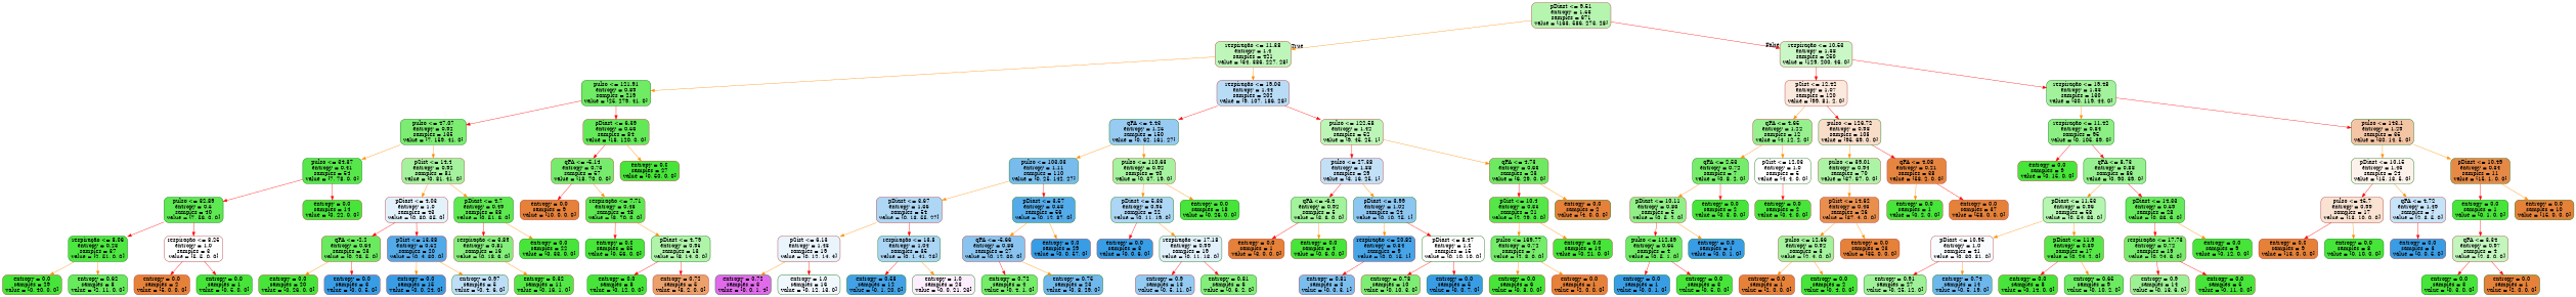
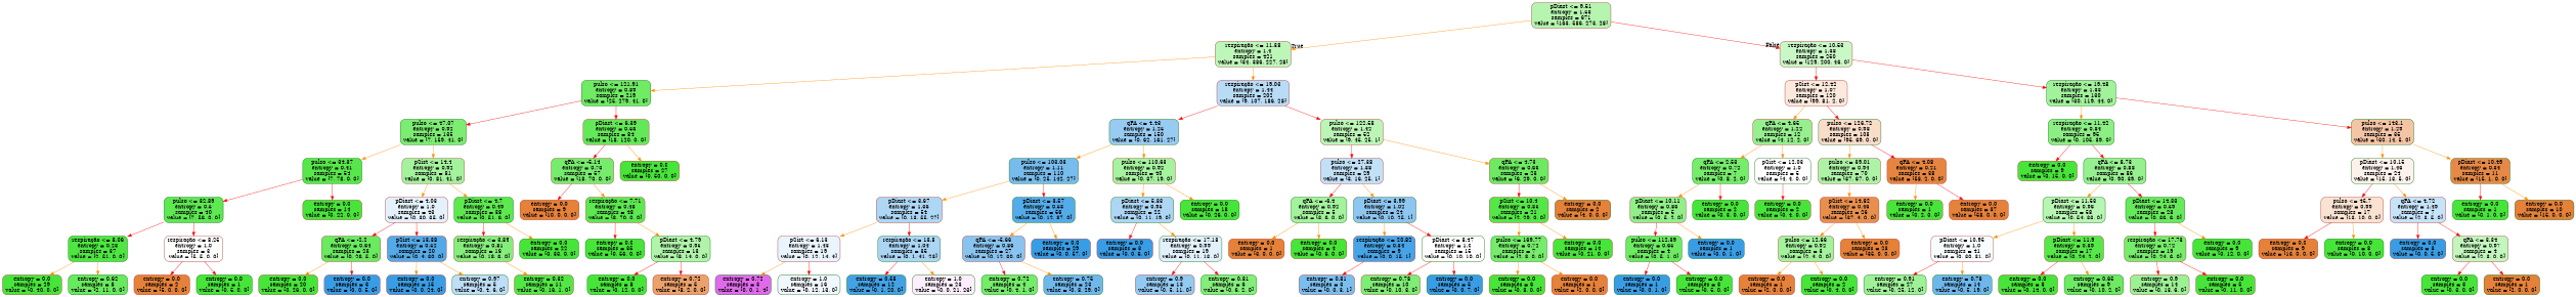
  digraph {
    fontname="DejaVu Serif"
    node [color=brown fillcolor="#47e539" fontname="DejaVu Serif" shape=box style="filled, rounded"]
    edge [color=darkorange fontname="DejaVu Serif"]
    n1 [fillcolor="#b5f5af" label="pDiast <= 9.51\nentropy = 1.53\nsamples = 671\nvalue = [163, 586, 273, 28]"]
    n2 [fillcolor="#bef6b9" label="respiração <= 11.38\nentropy = 1.4\nsamples = 421\nvalue = [34, 386, 227, 28]"]
    n3 [fillcolor="#caf7c6" label="respiração <= 10.53\nentropy = 1.38\nsamples = 250\nvalue = [129, 200, 46, 0]"]
    n4 [color=darkgreen fillcolor="#6feb64" label="pulso <= 121.91\nentropy = 0.89\nsamples = 219\nvalue = [25, 279, 41, 0]"]
    n5 [fillcolor="#b9dcf6" label="respiração <= 19.03\nentropy = 1.44\nsamples = 202\nvalue = [9, 107, 186, 28]"]
    n6 [fillcolor="#fae9dc" label="pSist <= 12.42\nentropy = 1.07\nsamples = 120\nvalue = [99, 81, 2, 0]"]
    n7 [color=darkgreen fillcolor="#a2f29b" label="respiração <= 19.48\nentropy = 1.33\nsamples = 130\nvalue = [30, 119, 44, 0]"]
    n8 [color=darkgreen fillcolor="#7ced72" label="pulso <= 47.07\nentropy = 0.92\nsamples = 135\nvalue = [7, 159, 41, 0]"]
    n9 [fillcolor="#63e957" label="pDiast <= 6.39\nentropy = 0.56\nsamples = 84\nvalue = [18, 120, 0, 0]"]
    n10 [color=darkgreen fillcolor="#97cbf1" label="qPA <= 4.43\nentropy = 1.25\nsamples = 150\nvalue = [0, 62, 161, 27]"]
    n11 [fillcolor="#bcf6b7" label="pulso <= 122.58\nentropy = 1.42\nsamples = 52\nvalue = [9, 45, 25, 1]"]
    n12 [color=darkgreen fillcolor="#58e74b" label="pulso <= 34.37\nentropy = 0.41\nsamples = 54\nvalue = [7, 78, 0, 0]"]
    n13 [fillcolor="#a4f29d" label="pSist <= 14.4\nentropy = 0.92\nsamples = 81\nvalue = [0, 81, 41, 0]"]
    n14 [fillcolor="#76ec6c" label="qPA <= -5.14\nentropy = 0.73\nsamples = 57\nvalue = [18, 70, 0, 0]"]
    n15 [label="entropy = 0.0\nsamples = 27\nvalue = [0, 50, 0, 0]"]
    n16 [color=darkgreen fillcolor="#5ee852" label="pulso <= 32.89\nentropy = 0.5\nsamples = 40\nvalue = [7, 56, 0, 0]"]
    n17 [label="entropy = 0.0\nsamples = 14\nvalue = [0, 22, 0, 0]"]
    n18 [fillcolor="#e3f1fb" label="pDiast <= 4.03\nentropy = 1.0\nsamples = 43\nvalue = [0, 30, 35, 0]"]
    n19 [color=darkgreen fillcolor="#5de850" label="pDiast <= 4.7\nentropy = 0.49\nsamples = 38\nvalue = [0, 51, 6, 0]"]
    n20 [color=darkgreen fillcolor="#4ee641" label="respiração <= 8.06\nentropy = 0.23\nsamples = 37\nvalue = [2, 51, 0, 0]"]
    n21 [fillcolor="#ffffff" label="respiração <= 8.25\nentropy = 1.0\nsamples = 3\nvalue = [5, 5, 0, 0]"]
    n22 [label="entropy = 0.0\nsamples = 29\nvalue = [0, 40, 0, 0]"]
    n23 [color=darkgreen fillcolor="#68ea5d" label="entropy = 0.62\nsamples = 8\nvalue = [2, 11, 0, 0]"]
    n24 [fillcolor="#e58139" label="entropy = 0.0\nsamples = 2\nvalue = [5, 0, 0, 0]"]
    n25 [color=darkgreen label="entropy = 0.0\nsamples = 1\nvalue = [0, 5, 0, 0]"]
    n26 [fillcolor="#6aea5f" label="qPA <= -2.2\nentropy = 0.64\nsamples = 23\nvalue = [0, 26, 5, 0]"]
    n27 [fillcolor="#53aae8" label="pSist <= 13.38\nentropy = 0.52\nsamples = 20\nvalue = [0, 4, 30, 0]"]
    n28 [fillcolor="#84ee7b" label="respiração <= 3.89\nentropy = 0.81\nsamples = 16\nvalue = [0, 18, 6, 0]"]
    n29 [color=darkgreen label="entropy = 0.0\nsamples = 22\nvalue = [0, 33, 0, 0]"]
    n30 [label="entropy = 0.0\nsamples = 20\nvalue = [0, 26, 0, 0]"]
    n31 [fillcolor="#399de5" label="entropy = 0.0\nsamples = 3\nvalue = [0, 0, 5, 0]"]
    n32 [fillcolor="#399de5" label="entropy = 0.0\nsamples = 15\nvalue = [0, 0, 24, 0]"]
    n33 [color=darkgreen fillcolor="#bddef6" label="entropy = 0.97\nsamples = 5\nvalue = [0, 4, 6, 0]"]
    n34 [fillcolor="#52e745" label="entropy = 0.32\nsamples = 11\nvalue = [0, 16, 1, 0]"]
    n35 [fillcolor="#e58139" label="entropy = 0.0\nsamples = 9\nvalue = [10, 0, 0, 0]"]
    n36 [fillcolor="#5ce850" label="respiração <= 7.71\nentropy = 0.48\nsamples = 48\nvalue = [8, 70, 0, 0]"]
    n37 [color=darkgreen label="entropy = 0.0\nsamples = 35\nvalue = [0, 56, 0, 0]"]
    n38 [color=darkgreen fillcolor="#b0f4aa" label="pDiast <= 4.79\nentropy = 0.95\nsamples = 13\nvalue = [8, 14, 0, 0]"]
    n39 [color=darkgreen label="entropy = 0.0\nsamples = 8\nvalue = [0, 12, 0, 0]"]
    n40 [fillcolor="#eca06a" label="entropy = 0.72\nsamples = 5\nvalue = [8, 2, 0, 0]"]
    n41 [color=darkgreen fillcolor="#77bced" label="pulso <= 103.03\nentropy = 1.11\nsamples = 110\nvalue = [0, 25, 142, 27]"]
    n42 [fillcolor="#a5f29f" label="pulso <= 110.63\nentropy = 0.92\nsamples = 40\nvalue = [0, 37, 19, 0]"]
    n43 [fillcolor="#c2e1f7" label="pulso <= 27.38\nentropy = 1.38\nsamples = 29\nvalue = [3, 16, 25, 1]"]
    n44 [fillcolor="#6dea62" label="qPA <= 4.73\nentropy = 0.66\nsamples = 23\nvalue = [6, 29, 0, 0]"]
    n45 [fillcolor="#add7f4" label="pDiast <= 3.67\nentropy = 1.36\nsamples = 54\nvalue = [0, 13, 55, 27]"]
    n46 [color=darkgreen fillcolor="#54abe9" label="pDiast <= 3.57\nentropy = 0.53\nsamples = 56\nvalue = [0, 12, 87, 0]"]
    n47 [color=darkgreen fillcolor="#acd6f4" label="pDiast <= 5.33\nentropy = 0.95\nsamples = 22\nvalue = [0, 11, 19, 0]"]
    n48 [color=darkgreen label="entropy = 0.0\nsamples = 18\nvalue = [0, 26, 0, 0]"]
    n49 [fillcolor="#e9f4fc" label="pSist <= 6.13\nentropy = 1.43\nsamples = 19\nvalue = [0, 12, 14, 4]"]
    n50 [color=darkgreen fillcolor="#aad5f4" label="respiração <= 13.8\nentropy = 1.04\nsamples = 35\nvalue = [0, 1, 41, 23]"]
    n51 [fillcolor="#88c4ef" label="qPA <= -5.66\nentropy = 0.86\nsamples = 27\nvalue = [0, 12, 30, 0]"]
    n52 [fillcolor="#399de5" label="entropy = 0.0\nsamples = 29\nvalue = [0, 0, 57, 0]"]
    n53 [color=darkgreen fillcolor="#e16aec" label="entropy = 0.72\nsamples = 3\nvalue = [0, 0, 1, 4]"]
    n54 [color=darkgreen fillcolor="#f0f7fd" label="entropy = 1.0\nsamples = 16\nvalue = [0, 12, 13, 0]"]
    n55 [color=darkgreen fillcolor="#43a2e6" label="entropy = 0.58\nsamples = 12\nvalue = [0, 1, 20, 0]"]
    n56 [color=darkgreen fillcolor="#fceefd" label="entropy = 1.0\nsamples = 23\nvalue = [0, 0, 21, 23]"]
    n57 [color=darkgreen fillcolor="#75ec6a" label="entropy = 0.72\nsamples = 4\nvalue = [0, 4, 1, 0]"]
    n58 [color=darkgreen fillcolor="#70b8ec" label="entropy = 0.75\nsamples = 23\nvalue = [0, 8, 29, 0]"]
    n59 [fillcolor="#399de5" label="entropy = 0.0\nsamples = 3\nvalue = [0, 0, 6, 0]"]
    n60 [color=darkgreen fillcolor="#e1f0fb" label="respiração <= 17.18\nentropy = 0.99\nsamples = 19\nvalue = [0, 11, 13, 0]"]
    n61 [fillcolor="#93caf1" label="entropy = 0.9\nsamples = 13\nvalue = [0, 5, 11, 0]"]
    n62 [color=darkgreen fillcolor="#84ee7b" label="entropy = 0.81\nsamples = 6\nvalue = [0, 6, 2, 0]"]
    n63 [color=darkgreen fillcolor="#a3f29c" label="qPA <= -6.4\nentropy = 0.92\nsamples = 5\nvalue = [3, 6, 0, 0]"]
    n64 [color=darkgreen fillcolor="#8dc6f0" label="pDiast <= 3.99\nentropy = 1.02\nsamples = 24\nvalue = [0, 10, 25, 1]"]
    n65 [fillcolor="#54e747" label="pSist <= 10.4\nentropy = 0.35\nsamples = 21\nvalue = [2, 29, 0, 0]"]
    n66 [color=darkgreen fillcolor="#e58139" label="entropy = 0.0\nsamples = 2\nvalue = [4, 0, 0, 0]"]
    n67 [fillcolor="#e58139" label="entropy = 0.0\nsamples = 1\nvalue = [3, 0, 0, 0]"]
    n68 [label="entropy = 0.0\nsamples = 4\nvalue = [0, 6, 0, 0]"]
    n69 [fillcolor="#46a4e7" label="respiração <= 20.82\nentropy = 0.34\nsamples = 9\nvalue = [0, 0, 15, 1]"]
    n70 [color=darkgreen fillcolor="#ffffff" label="pDiast <= 8.47\nentropy = 1.0\nsamples = 15\nvalue = [0, 10, 10, 0]"]
    n71 [fillcolor="#7bbeee" label="entropy = 0.81\nsamples = 3\nvalue = [0, 0, 3, 1]"]
    n72 [fillcolor="#7eed74" label="entropy = 0.78\nsamples = 10\nvalue = [0, 10, 3, 0]"]
    n73 [color=darkgreen fillcolor="#399de5" label="entropy = 0.0\nsamples = 5\nvalue = [0, 0, 7, 0]"]
    n74 [color=darkgreen fillcolor="#75ec6a" label="pulso <= 169.77\nentropy = 0.72\nsamples = 7\nvalue = [2, 8, 0, 0]"]
    n75 [label="entropy = 0.0\nsamples = 14\nvalue = [0, 21, 0, 0]"]
    n76 [label="entropy = 0.0\nsamples = 6\nvalue = [0, 8, 0, 0]"]
    n77 [fillcolor="#e58139" label="entropy = 0.0\nsamples = 1\nvalue = [2, 0, 0, 0]"]
    n78 [fillcolor="#96f08e" label="qPA <= 4.65\nentropy = 1.22\nsamples = 12\nvalue = [4, 12, 2, 0]"]
    n79 [color=darkgreen fillcolor="#f8ddc9" label="pulso <= 126.72\nentropy = 0.98\nsamples = 108\nvalue = [95, 69, 0, 0]"]
    n80 [color=darkgreen fillcolor="#8bef83" label="respiração <= 11.42\nentropy = 0.84\nsamples = 95\nvalue = [0, 105, 39, 0]"]
    n81 [color=darkgreen fillcolor="#f3c5a4" label="pulso <= 143.1\nentropy = 1.29\nsamples = 35\nvalue = [30, 14, 5, 0]"]
    n82 [color=darkgreen fillcolor="#75ec6a" label="qPA <= 2.53\nentropy = 0.72\nsamples = 7\nvalue = [0, 8, 2, 0]"]
    n83 [color=darkgreen fillcolor="#ffffff" label="pSist <= 12.03\nentropy = 1.0\nsamples = 5\nvalue = [4, 4, 0, 0]"]
    n84 [fillcolor="#adf3a6" label="pulso <= 39.01\nentropy = 0.94\nsamples = 70\nvalue = [37, 67, 0, 0]"]
    n85 [fillcolor="#e68540" label="qPA <= 4.08\nentropy = 0.21\nsamples = 38\nvalue = [58, 2, 0, 0]"]
    n86 [fillcolor="#91ef88" label="pDiast <= 10.11\nentropy = 0.86\nsamples = 5\nvalue = [0, 5, 2, 0]"]
    n87 [color=darkgreen label="entropy = 0.0\nsamples = 2\nvalue = [0, 3, 0, 0]"]
    n88 [label="entropy = 0.0\nsamples = 2\nvalue = [0, 4, 0, 0]"]
    n89 [color=darkgreen fillcolor="#6cea61" label="pulso <= 112.39\nentropy = 0.65\nsamples = 4\nvalue = [0, 5, 1, 0]"]
    n90 [color=darkgreen fillcolor="#399de5" label="entropy = 0.0\nsamples = 1\nvalue = [0, 0, 1, 0]"]
    n91 [color=darkgreen fillcolor="#399de5" label="entropy = 0.0\nsamples = 1\nvalue = [0, 0, 1, 0]"]
    n92 [color=darkgreen label="entropy = 0.0\nsamples = 3\nvalue = [0, 5, 0, 0]"]
    n93 [fillcolor="#e88f4e" label="pSist <= 14.62\nentropy = 0.46\nsamples = 26\nvalue = [37, 4, 0, 0]"]
    n94 [label="entropy = 0.0\nsamples = 1\nvalue = [0, 2, 0, 0]"]
    n95 [fillcolor="#e58139" label="entropy = 0.0\nsamples = 37\nvalue = [58, 0, 0, 0]"]
    n96 [fillcolor="#a3f29c" label="pulso <= 12.66\nentropy = 0.92\nsamples = 3\nvalue = [2, 4, 0, 0]"]
    n97 [fillcolor="#e58139" label="entropy = 0.0\nsamples = 23\nvalue = [35, 0, 0, 0]"]
    n98 [fillcolor="#e58139" label="entropy = 0.0\nsamples = 1\nvalue = [2, 0, 0, 0]"]
    n99 [color=darkgreen label="entropy = 0.0\nsamples = 2\nvalue = [0, 4, 0, 0]"]
    n100 [label="entropy = 0.0\nsamples = 9\nvalue = [0, 15, 0, 0]"]
    n101 [color=darkgreen fillcolor="#97f08f" label="qPA <= 8.73\nentropy = 0.88\nsamples = 86\nvalue = [0, 90, 39, 0]"]
    n102 [color=darkgreen fillcolor="#fcf2eb" label="pDiast <= 10.15\nentropy = 1.46\nsamples = 24\nvalue = [15, 13, 5, 0]"]
    n103 [color=darkgreen fillcolor="#e78946" label="pDiast <= 10.49\nentropy = 0.34\nsamples = 11\nvalue = [15, 1, 0, 0]"]
    n104 [color=darkgreen fillcolor="#b7f5b2" label="pDiast <= 11.53\nentropy = 0.96\nsamples = 58\nvalue = [0, 54, 33, 0]"]
    n105 [color=darkgreen fillcolor="#66e95a" label="pDiast <= 14.33\nentropy = 0.59\nsamples = 28\nvalue = [0, 36, 6, 0]"]
    n106 [fillcolor="#f9fcfe" label="pDiast <= 10.95\nentropy = 1.0\nsamples = 41\nvalue = [0, 30, 31, 0]"]
    n107 [fillcolor="#56e749" label="pDiast <= 11.9\nentropy = 0.39\nsamples = 17\nvalue = [0, 24, 2, 0]"]
    n108 [fillcolor="#75ec6a" label="respiração <= 17.73\nentropy = 0.72\nsamples = 19\nvalue = [0, 24, 6, 0]"]
    n109 [color=darkgreen label="entropy = 0.0\nsamples = 9\nvalue = [0, 12, 0, 0]"]
    n110 [color=darkgreen fillcolor="#9ff198" label="entropy = 0.91\nsamples = 27\nvalue = [0, 25, 12, 0]"]
-   n111 [color=darkgreen fillcolor="#6db7ec" label="entropy = 0.74\nsamples = 14\nvalue = [0, 5, 19, 0]"]
+   n111 [color=darkgreen fillcolor="#6db7ec" label="entropy = 0.78\nsamples = 14\nvalue = [0, 5, 19, 0]"]
    n112 [label="entropy = 0.0\nsamples = 8\nvalue = [0, 14, 0, 0]"]
    n113 [color=darkgreen fillcolor="#6cea61" label="entropy = 0.65\nsamples = 9\nvalue = [0, 10, 2, 0]"]
    n114 [fillcolor="#9cf194" label="entropy = 0.9\nsamples = 14\nvalue = [0, 13, 6, 0]"]
    n115 [label="entropy = 0.0\nsamples = 5\nvalue = [0, 11, 0, 0]"]
    n116 [fillcolor="#c6e3f8" label="qPA <= 4.72\nentropy = 1.49\nsamples = 7\nvalue = [2, 3, 5, 0]"]
    n117 [fillcolor="#f9e2d1" label="pulso <= 45.7\nentropy = 0.99\nsamples = 17\nvalue = [13, 10, 0, 0]"]
    n118 [color=darkgreen label="entropy = 0.0\nsamples = 1\nvalue = [0, 1, 0, 0]"]
    n119 [color=darkgreen fillcolor="#e58139" label="entropy = 0.0\nsamples = 10\nvalue = [15, 0, 0, 0]"]
    n120 [fillcolor="#c2f6bd" label="qPA <= 3.34\nentropy = 0.97\nsamples = 4\nvalue = [2, 3, 0, 0]"]
    n121 [fillcolor="#399de5" label="entropy = 0.0\nsamples = 3\nvalue = [0, 0, 5, 0]"]
    n122 [fillcolor="#e58139" label="entropy = 0.0\nsamples = 9\nvalue = [13, 0, 0, 0]"]
    n123 [color=darkgreen label="entropy = 0.0\nsamples = 8\nvalue = [0, 10, 0, 0]"]
    n124 [color=darkgreen label="entropy = 0.0\nsamples = 3\nvalue = [0, 3, 0, 0]"]
    n125 [color=darkgreen fillcolor="#e58139" label="entropy = 0.0\nsamples = 1\nvalue = [2, 0, 0, 0]"]
    n1 -> n2 [headlabel=True labelangle=45 labeldistance=2.5]
    n1 -> n3 [color=red headlabel=False labelangle=-45 labeldistance=2.5]
    n2 -> n4
    n2 -> n5
    n3 -> n6 [color=red]
    n3 -> n7 [color=red]
    n4 -> n8 [color=red]
    n4 -> n9 [color=red]
    n5 -> n10 [color=red]
    n5 -> n11 [color=red]
    n6 -> n78
    n6 -> n79 [color=red]
    n7 -> n80
    n7 -> n81 [color=red]
    n8 -> n12
    n8 -> n13
    n9 -> n14 [color=red]
    n9 -> n15
    n10 -> n41
    n10 -> n42
    n11 -> n43 [color=red]
    n11 -> n44
    n12 -> n16 [color=red]
    n12 -> n17 [color=red]
    n13 -> n18
    n13 -> n19
    n14 -> n35 [color=red]
    n14 -> n36
    n16 -> n20 [color=red]
    n16 -> n21 [color=red]
    n18 -> n26 [color=red]
    n18 -> n27 [color=red]
    n19 -> n28 [color=red]
    n19 -> n29
    n20 -> n22
    n20 -> n23
    n21 -> n24 [color=red]
    n21 -> n25 [color=red]
    n26 -> n30
    n26 -> n31 [color=red]
    n27 -> n32
    n27 -> n33
    n28 -> n34
    n36 -> n37 [color=red]
    n36 -> n38
    n38 -> n39 [color=red]
    n38 -> n40 [color=red]
    n41 -> n45
    n41 -> n46 [color=red]
    n42 -> n47
    n42 -> n48
    n43 -> n63 [color=red]
    n43 -> n64
    n44 -> n65 [color=red]
    n44 -> n66
    n45 -> n49
    n45 -> n50 [color=red]
    n46 -> n51
    n46 -> n52
    n47 -> n59 [color=red]
    n47 -> n60
    n49 -> n53
    n49 -> n54 [color=red]
    n50 -> n55 [color=red]
    n50 -> n56
    n51 -> n57 [color=red]
    n51 -> n58
    n60 -> n61 [color=red]
    n60 -> n62 [color=red]
-   n63 -> n67 [color=red]
+   n63 -> n67
    n63 -> n68
    n64 -> n69
    n64 -> n70 [color=red]
    n65 -> n74
    n65 -> n75
    n69 -> n71 [color=red]
    n70 -> n72 [color=red]
    n70 -> n73 [color=red]
    n74 -> n76
    n74 -> n77
    n78 -> n82
    n78 -> n83
    n79 -> n84
    n79 -> n85 [color=red]
    n80 -> n100 [color=red]
    n80 -> n101 [color=red]
    n81 -> n102
    n81 -> n103
    n82 -> n86
    n82 -> n87 [color=red]
    n83 -> n88 [color=red]
    n84 -> n93
    n85 -> n94
    n85 -> n95 [color=red]
    n86 -> n89 [color=red]
    n86 -> n90
    n89 -> n91 [color=red]
    n89 -> n92 [color=red]
    n93 -> n96
    n93 -> n97
    n96 -> n98
    n96 -> n99
    n101 -> n104
    n101 -> n105 [color=red]
    n102 -> n116
    n102 -> n117 [color=red]
    n103 -> n118 [color=red]
    n103 -> n119
    n104 -> n106
    n104 -> n107
    n105 -> n108 [color=red]
    n105 -> n109
    n106 -> n110 [color=red]
    n106 -> n111
    n107 -> n112 [color=red]
    n107 -> n113
    n108 -> n114 [color=red]
    n108 -> n115 [color=red]
-   n118 -> n120 [color=red]
+   n116 -> n120 [color=red]
    n116 -> n121 [color=red]
    n117 -> n122 [color=red]
    n117 -> n123
    n120 -> n124 [color=red]
    n120 -> n125 [color=red]
  }
